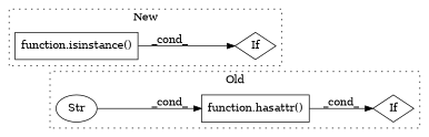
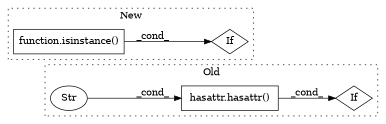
  digraph {
    rankdir=LR
    node [a=75 shape=box]
-   n1 [l="8,1" label="function.hasattr()" s="1604,1634"]
+   n1 [l="8,1" label="hasattr.hasattr()" s="1604,1634"]
    n2 [a=66 l=14 label=Str s=1620 shape=ellipse]
    n3 [a=96 l=3 label=If s=1601 shape=diamond]
    n4 [l="11,1" label="function.isinstance()" s="1503,1531"]
    n5 [a=96 l=0 label=If s=1503 shape=diamond]
    subgraph cluster_1 {
      label=Old
      style=dotted
      n1
      n2
      n3
    }
    subgraph cluster_2 {
      label=New
      style=dotted
      n4
      n5
    }
    n1 -> n3 [label=_cond_]
    n2 -> n1 [label=_cond_]
    n4 -> n5 [label=_cond_]
  }
